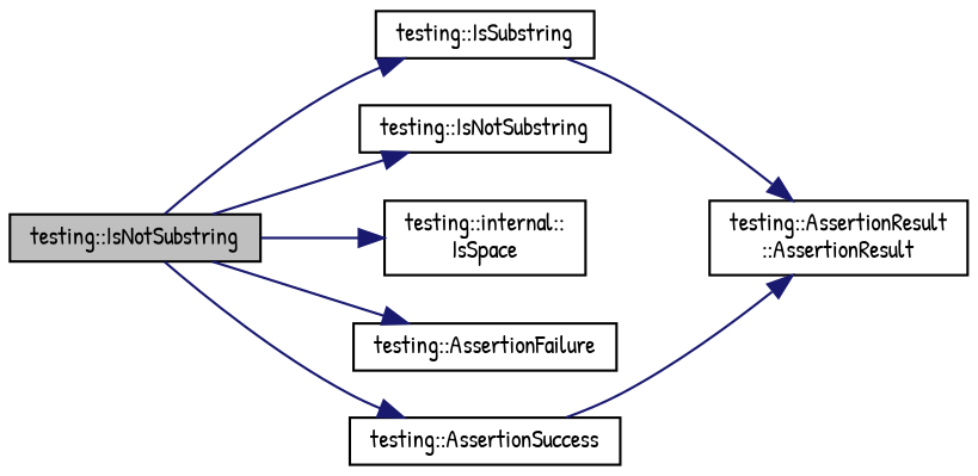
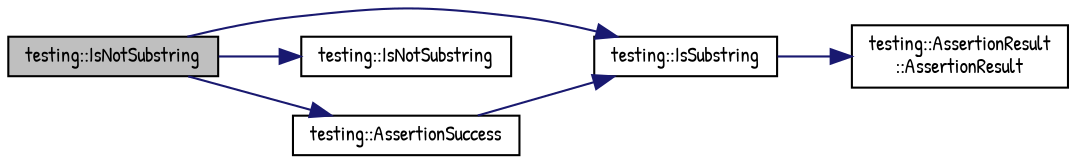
  digraph {
    fontname="Patrick Hand"
    rankdir=LR
    node [color=black fillcolor=white fontname="Patrick Hand" fontsize=10 shape=record style=filled]
    edge [color=midnightblue fontname="Patrick Hand" fontsize=10 labelfontname=Helvetica labelfontsize=10 style=solid]
    n1 [fillcolor=grey75 fontcolor=black height=0.2 label="testing::IsNotSubstring" width=0.4]
    n2 [height=0.2 label="testing::IsSubstring" width=0.4]
    n3 [height=0.2 label="testing::IsNotSubstring" width=0.4]
-   n4 [height=0.2 label="testing::internal::\lIsSpace" width=0.4]
-   n5 [height=0.2 label="testing::AssertionFailure" width=0.4]
    n6 [height=0.2 label="testing::AssertionSuccess" width=0.4]
    n7 [height=0.2 label="testing::AssertionResult\l::AssertionResult" width=0.4]
    n1 -> n2
    n1 -> n3
-   n1 -> n4
-   n1 -> n5
    n1 -> n6
    n2 -> n7
-   n6 -> n7
+   n6 -> n2
  }
